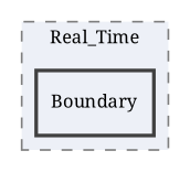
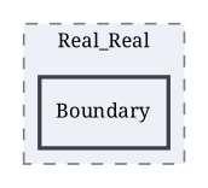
  digraph {
    compound=true
    rankdir=LR
    fontname="Noto Serif"
    n1 [color=grey25 fillcolor="#edf0f7" fontname="Noto Serif" fontsize=10 label=Boundary shape=box style="filled,bold,"]
    subgraph cluster_1 {
      bgcolor="#edf0f7"
      fontsize=10
-     label=Real_Time
+     label=Real_Real
      pencolor=grey50
      style="filled,dashed,"
      n1
    }
  }
